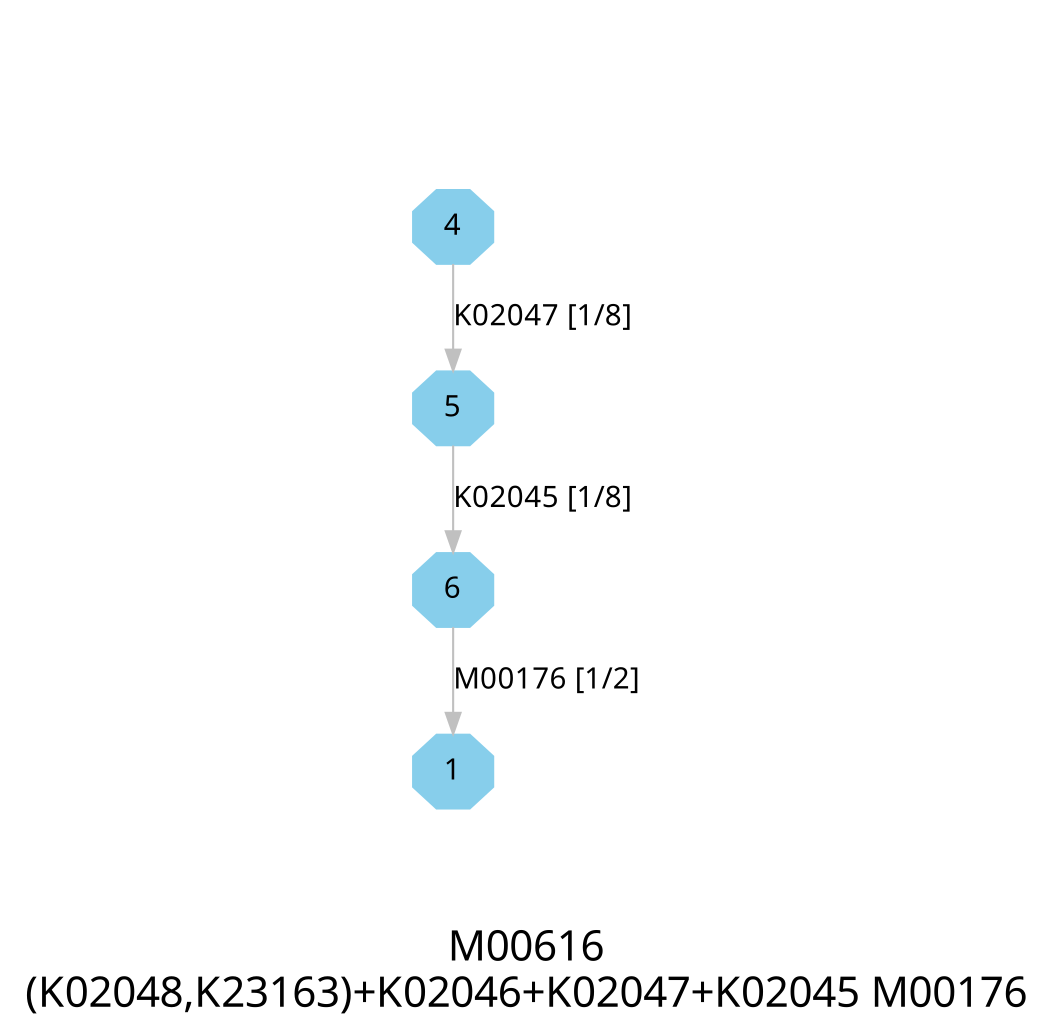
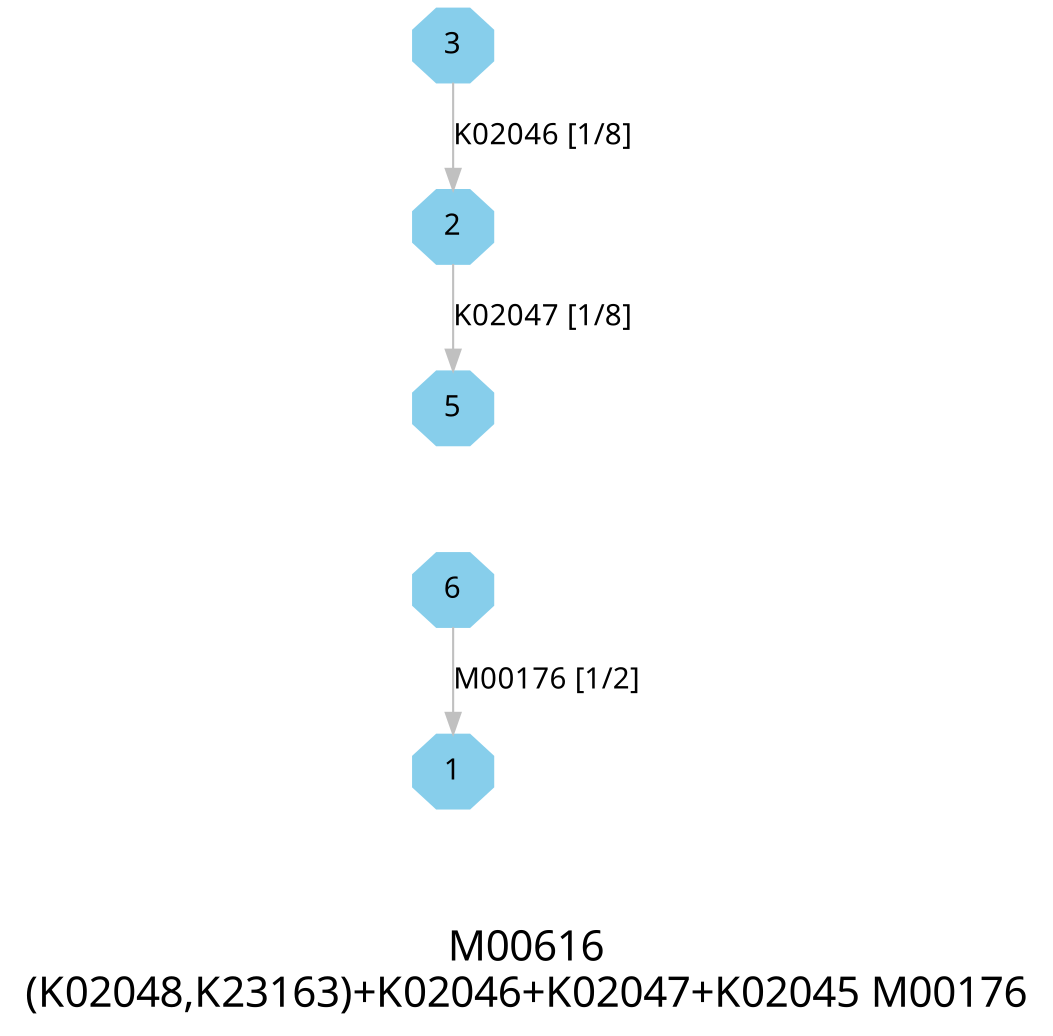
  digraph {
    fontname="Noto Sans"
    fontsize=20
    label="M00616\n(K02048,K23163)+K02046+K02047+K02045 M00176"
    node [color=skyblue fontname="Noto Sans" shape=octagon style=filled]
    edge [color=grey fontname="Noto Sans"]
    1 [height=.3 width=.3]
    n2 [height=.3 label=6 width=.3]
-   4 [height=.3 width=.3]
+   3 [height=.3 width=.3]
+   4 [height=.3 width=.3 label=2]
    5 [height=.3 width=.3]
    subgraph sub_1 {
      1
      n2
+     3
      4
      5
    }
    n2 -> 1 [label="M00176 [1/2]"]
+   3 -> 4 [label="K02046 [1/8]"]
    4 -> 5 [label="K02047 [1/8]"]
-   5 -> n2 [label="K02045 [1/8]"]
  }
